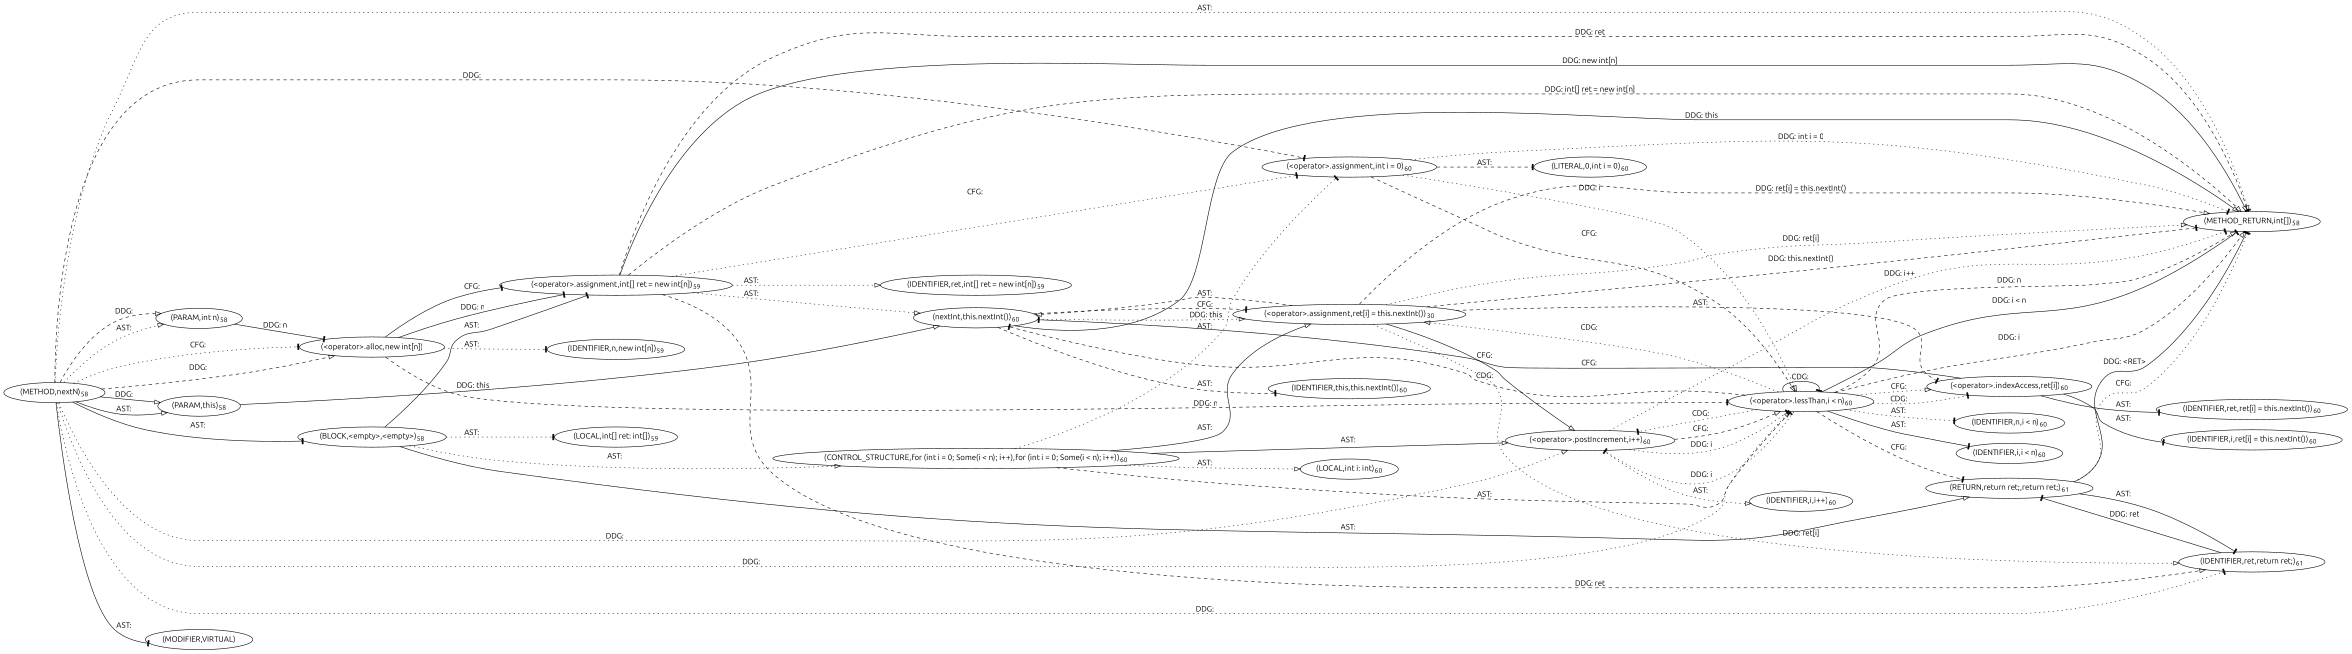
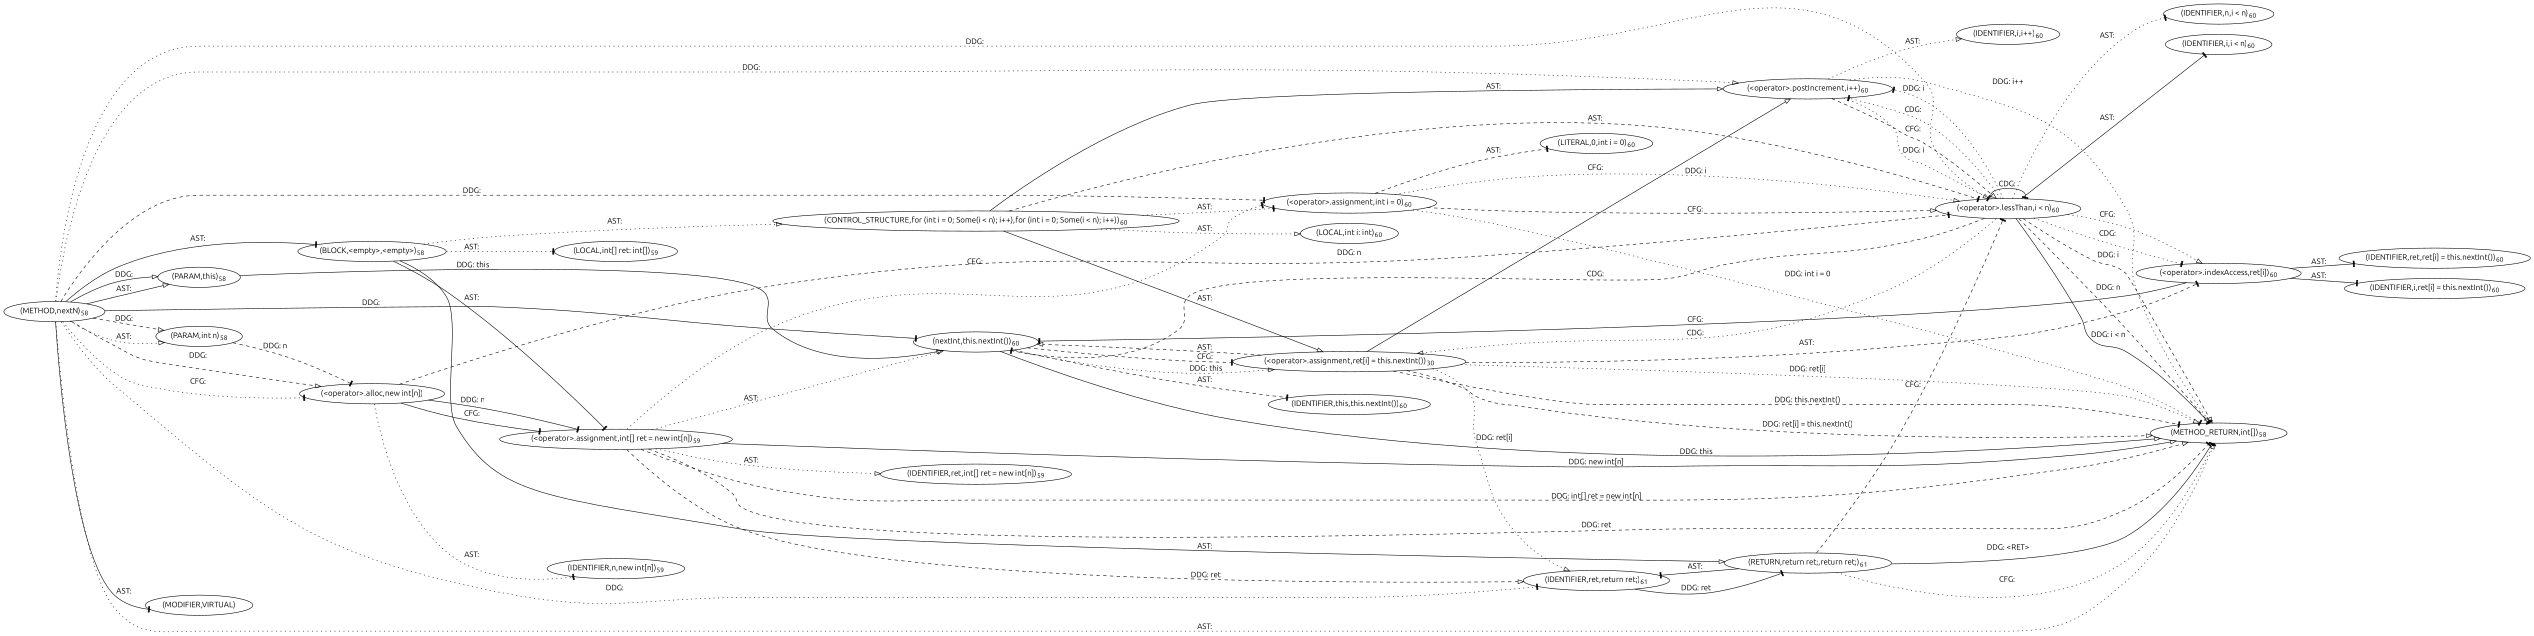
  digraph {
    fontname=Ubuntu
    rankdir=LR
    node [fontname=Ubuntu]
    edge [arrowhead=tee fontname=Ubuntu style=dotted]
    n1 [label=<(METHOD,nextN)<SUB>58</SUB>>]
    n2 [label=<(PARAM,this)<SUB>58</SUB>>]
    n3 [label=<(PARAM,int n)<SUB>58</SUB>>]
    n4 [label=<(BLOCK,&lt;empty&gt;,&lt;empty&gt;)<SUB>58</SUB>>]
    n5 [label=<(&lt;operator&gt;.alloc,new int[n])>]
    n6 [label=<(&lt;operator&gt;.assignment,int i = 0)<SUB>60</SUB>>]
    n7 [label=<(&lt;operator&gt;.lessThan,i &lt; n)<SUB>60</SUB>>]
    n8 [label=<(&lt;operator&gt;.postIncrement,i++)<SUB>60</SUB>>]
    n9 [label=<(nextInt,this.nextInt())<SUB>60</SUB>>]
    n10 [label=<(IDENTIFIER,ret,return ret;)<SUB>61</SUB>>]
    n11 [label=<(MODIFIER,VIRTUAL)>]
    n12 [label=<(METHOD_RETURN,int[])<SUB>58</SUB>>]
    n13 [label=<(LOCAL,int[] ret: int[])<SUB>59</SUB>>]
    n14 [label=<(&lt;operator&gt;.assignment,int[] ret = new int[n])<SUB>59</SUB>>]
    n15 [label=<(CONTROL_STRUCTURE,for (int i = 0; Some(i &lt; n); i++),for (int i = 0; Some(i &lt; n); i++))<SUB>60</SUB>>]
    n16 [label=<(RETURN,return ret;,return ret;)<SUB>61</SUB>>]
    n17 [label=<(IDENTIFIER,n,new int[n])<SUB>59</SUB>>]
    n18 [label=<(LITERAL,0,int i = 0)<SUB>60</SUB>>]
    n19 [label=<(&lt;operator&gt;.assignment,ret[i] = this.nextInt())<SUB>30</SUB>>]
    n20 [label=<(IDENTIFIER,i,i &lt; n)<SUB>60</SUB>>]
    n21 [label=<(IDENTIFIER,n,i &lt; n)<SUB>60</SUB>>]
    n22 [label=<(&lt;operator&gt;.indexAccess,ret[i])<SUB>60</SUB>>]
    n23 [label=<(IDENTIFIER,i,i++)<SUB>60</SUB>>]
    n24 [label=<(IDENTIFIER,this,this.nextInt())<SUB>60</SUB>>]
    n25 [label=<(IDENTIFIER,ret,int[] ret = new int[n])<SUB>59</SUB>>]
    n26 [label=<(LOCAL,int i: int)<SUB>60</SUB>>]
    n27 [label=<(IDENTIFIER,ret,ret[i] = this.nextInt())<SUB>60</SUB>>]
    n28 [label=<(IDENTIFIER,i,ret[i] = this.nextInt())<SUB>60</SUB>>]
    n1 -> n2 [arrowhead=onormal label="AST: " style=solid]
    n1 -> n2 [arrowhead=onormal label="DDG: " style=solid]
    n1 -> n3 [arrowhead=onormal label="AST: "]
    n1 -> n3 [arrowhead=onormal label="DDG: " style=dashed]
    n1 -> n4 [label="AST: " style=solid]
    n1 -> n5 [label="CFG: "]
    n1 -> n5 [arrowhead=onormal label="DDG: " style=dashed]
    n1 -> n6 [label="DDG: " style=dashed]
    n1 -> n7 [arrowhead=onormal label="DDG: "]
    n1 -> n8 [arrowhead=onormal label="DDG: "]
+   n1 -> n9 [label="DDG: " style=solid]
    n1 -> n10 [label="DDG: "]
    n1 -> n11 [label="AST: " style=solid]
    n1 -> n12 [arrowhead=onormal label="AST: "]
    n2 -> n9 [arrowhead=onormal label="DDG: this" style=solid]
-   n3 -> n5 [label="DDG: n" style=solid]
+   n3 -> n5 [label="DDG: n" style=dashed]
    n4 -> n13 [label="AST: "]
    n4 -> n14 [label="AST: " style=solid]
    n4 -> n15 [arrowhead=onormal label="AST: "]
    n4 -> n16 [arrowhead=onormal label="AST: " style=solid]
    n5 -> n7 [label="DDG: n" style=dashed]
    n5 -> n14 [label="CFG: " style=solid]
    n5 -> n14 [label="DDG: n" style=solid]
    n5 -> n17 [label="AST: "]
    n6 -> n7 [arrowhead=onormal label="CFG: " style=dashed]
    n6 -> n7 [arrowhead=onormal label="DDG: i"]
    n6 -> n12 [label="DDG: int i = 0"]
    n6 -> n18 [label="AST: " style=dashed]
    n7 -> n7 [label="CDG: " style=solid]
    n7 -> n8 [label="DDG: i"]
    n7 -> n8 [label="CDG: "]
    n7 -> n9 [label="CDG: " style=dashed]
    n7 -> n12 [arrowhead=onormal label="DDG: i" style=dashed]
    n7 -> n12 [arrowhead=onormal label="DDG: n" style=dashed]
    n7 -> n12 [label="DDG: i &lt; n" style=solid]
-   n7 -> n16 [label="CFG: " style=dashed]
+   n16 -> n7 [label="CFG: " style=dashed]
    n7 -> n19 [arrowhead=onormal label="CDG: "]
    n7 -> n20 [label="AST: " style=solid]
    n7 -> n21 [label="AST: "]
    n7 -> n22 [arrowhead=onormal label="CFG: "]
    n7 -> n22 [label="CDG: "]
    n8 -> n7 [arrowhead=onormal label="CFG: " style=dashed]
    n8 -> n7 [label="DDG: i"]
    n8 -> n12 [label="DDG: i++"]
    n8 -> n23 [arrowhead=onormal label="AST: "]
    n9 -> n12 [arrowhead=onormal label="DDG: this" style=solid]
    n9 -> n19 [label="CFG: " style=dashed]
    n9 -> n19 [arrowhead=onormal label="DDG: this"]
    n9 -> n24 [label="AST: " style=dashed]
    n10 -> n16 [label="DDG: ret" style=solid]
    n14 -> n6 [label="CFG: "]
    n14 -> n9 [arrowhead=onormal label="AST: "]
    n14 -> n10 [arrowhead=onormal label="DDG: ret" style=dashed]
    n14 -> n12 [label="DDG: ret" style=dashed]
    n14 -> n12 [arrowhead=onormal label="DDG: new int[n]" style=solid]
    n14 -> n12 [arrowhead=onormal label="DDG: int[] ret = new int[n]" style=dashed]
    n14 -> n25 [arrowhead=onormal label="AST: "]
    n15 -> n6 [label="AST: "]
    n15 -> n7 [label="AST: " style=dashed]
    n15 -> n8 [arrowhead=onormal label="AST: " style=solid]
    n15 -> n19 [arrowhead=onormal label="AST: " style=solid]
    n15 -> n26 [arrowhead=onormal label="AST: "]
    n16 -> n10 [label="AST: " style=solid]
    n16 -> n12 [label="CFG: "]
    n16 -> n12 [label="DDG: &lt;RET&gt;" style=solid]
    n19 -> n8 [arrowhead=onormal label="CFG: " style=solid]
    n19 -> n9 [arrowhead=onormal label="AST: " style=dashed]
    n19 -> n10 [arrowhead=onormal label="DDG: ret[i]"]
    n19 -> n12 [arrowhead=onormal label="DDG: ret[i]"]
    n19 -> n12 [label="DDG: this.nextInt()" style=dashed]
    n19 -> n12 [arrowhead=onormal label="DDG: ret[i] = this.nextInt()" style=dashed]
    n19 -> n22 [label="AST: " style=dashed]
    n22 -> n9 [label="CFG: " style=solid]
    n22 -> n27 [label="AST: " style=solid]
    n22 -> n28 [label="AST: " style=solid]
  }
